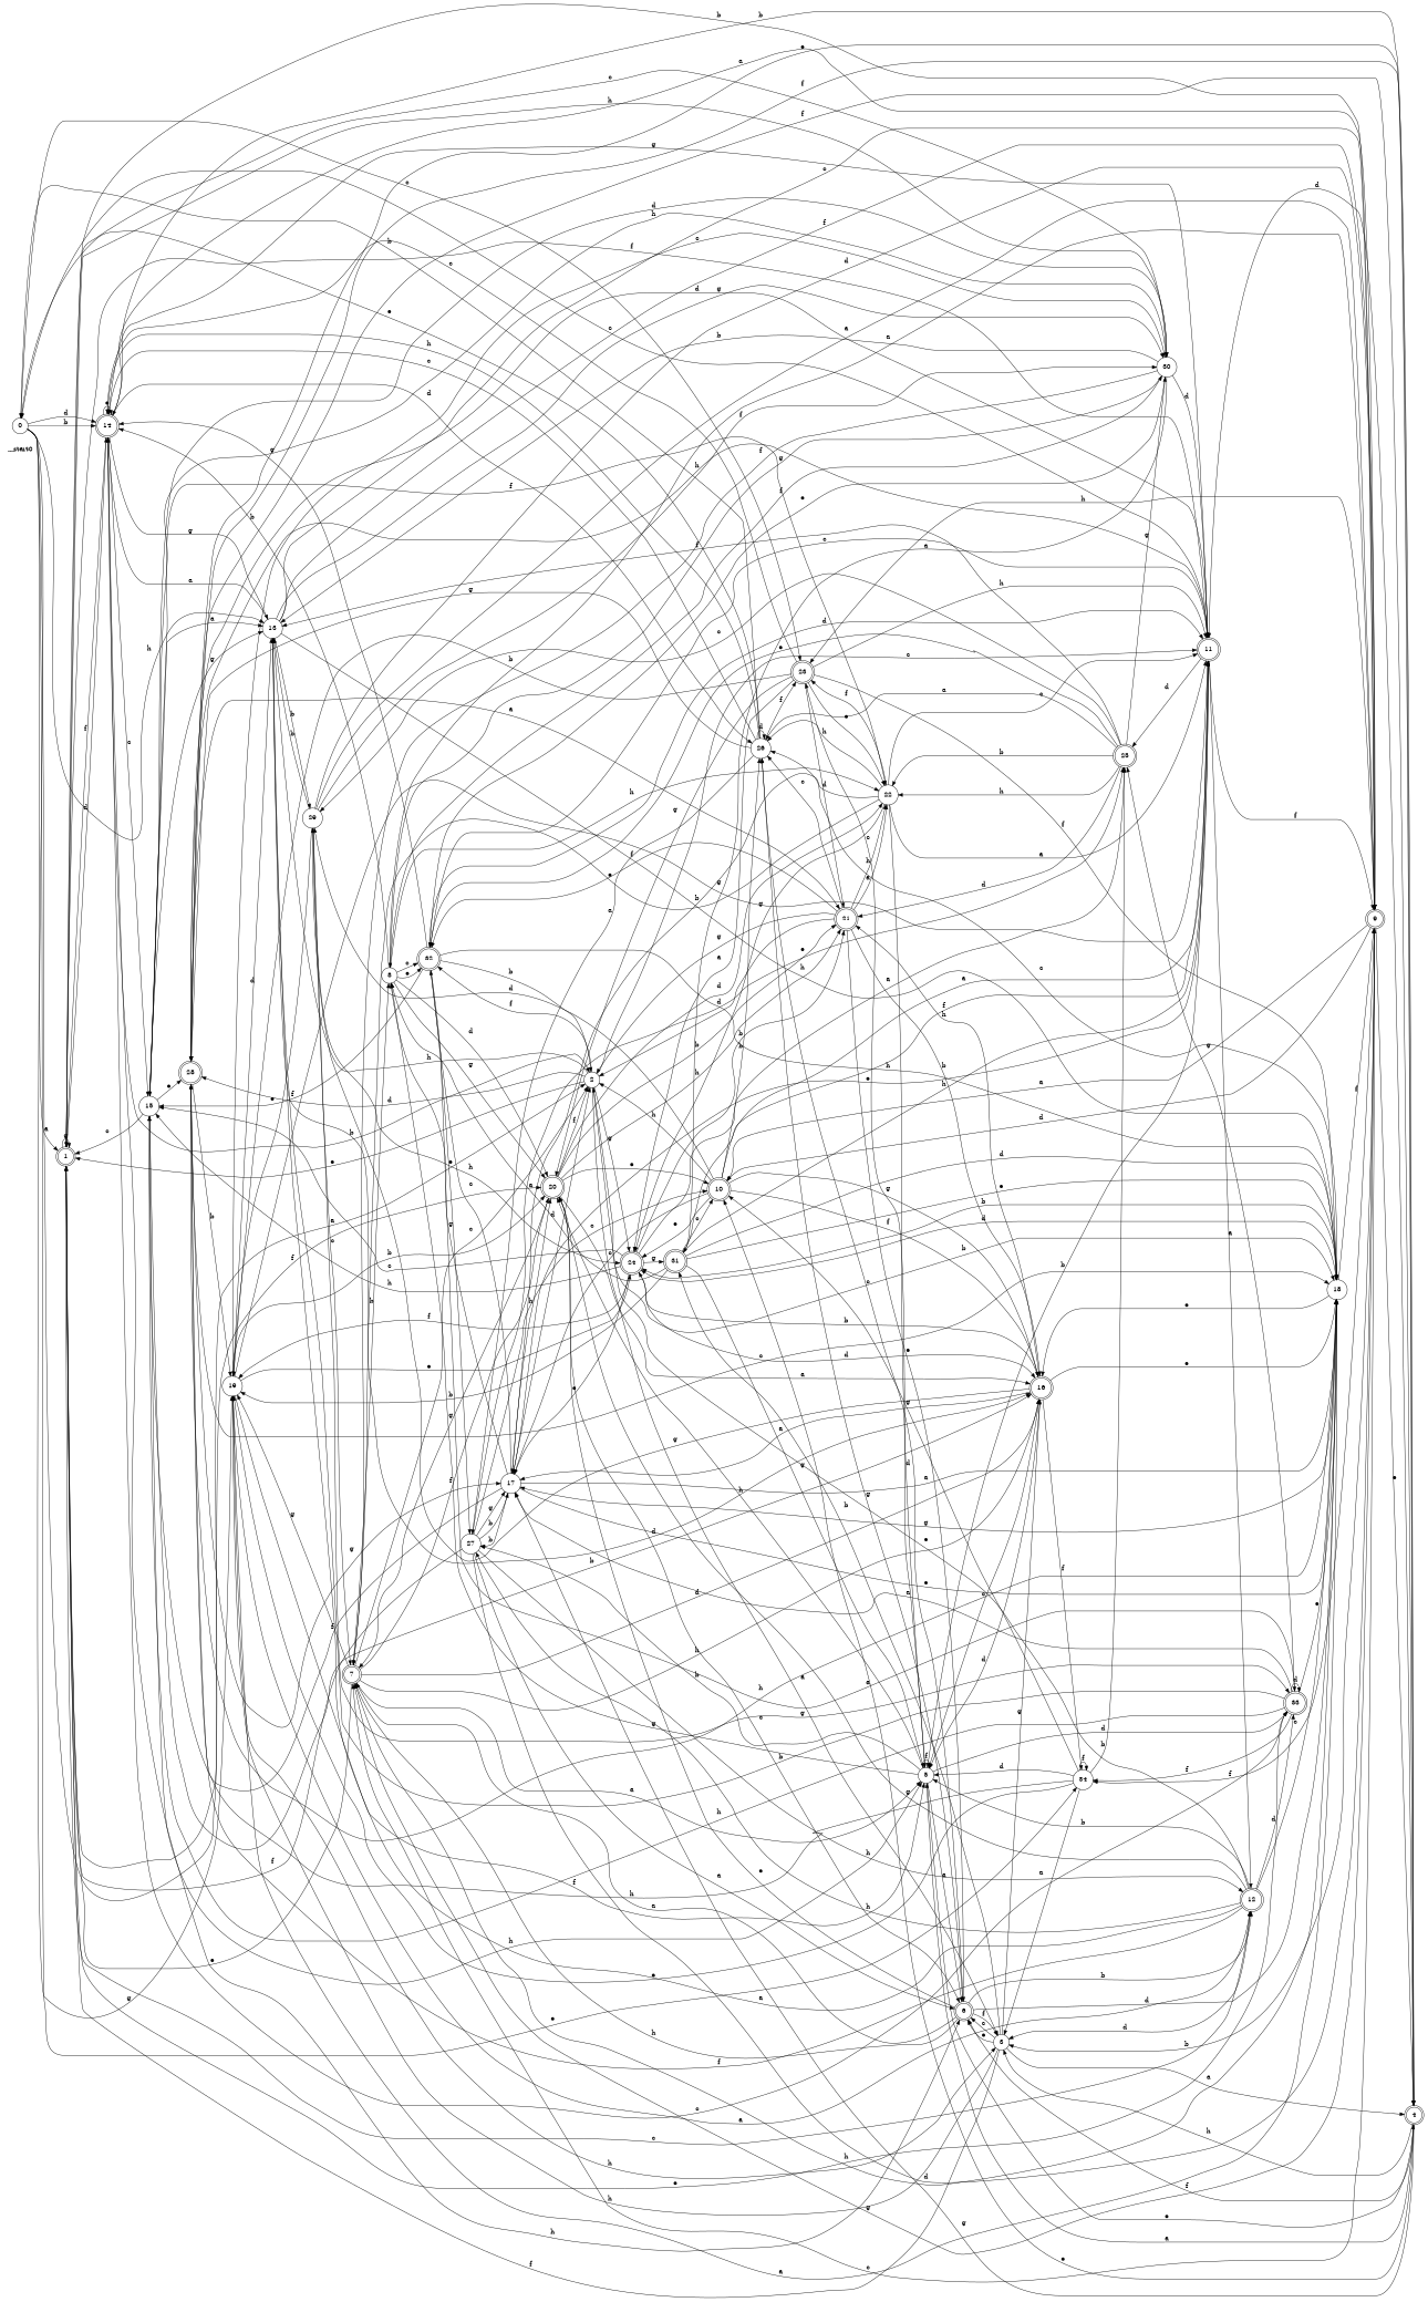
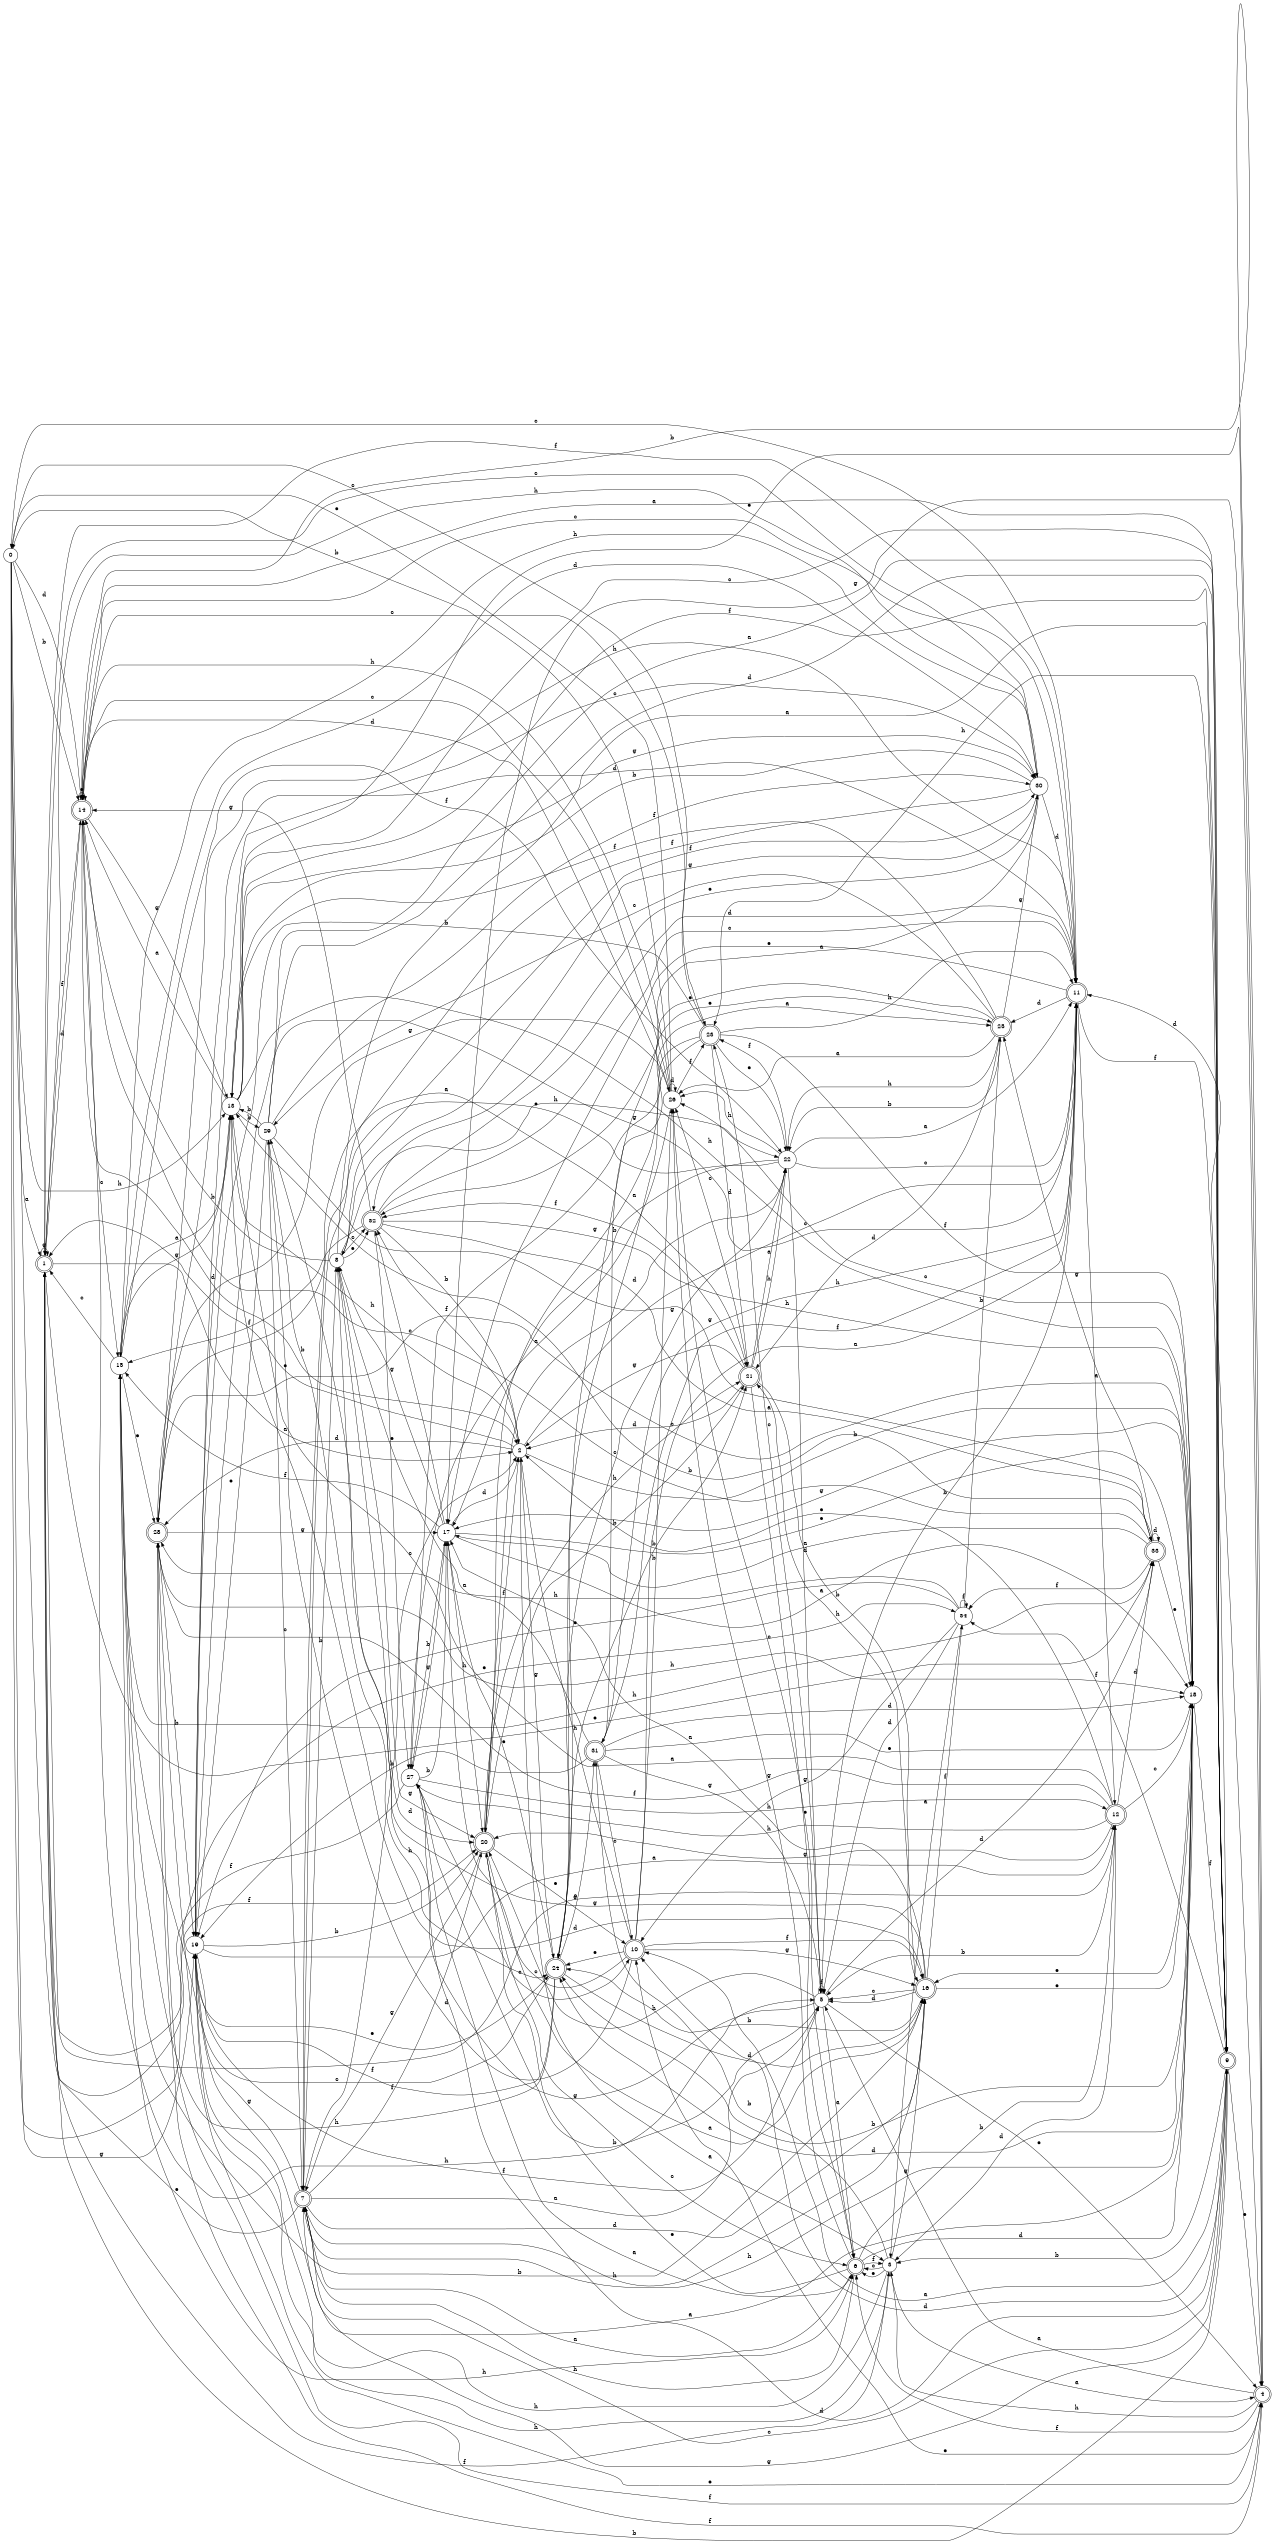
  digraph {
    rankdir=LR
    node [shape=doublecircle color=black fillcolor=white style="rounded,filled"]
-   __start0 [shape=none color="" fillcolor="" style=""]
    n2 [label=0 shape=circle style=filled]
    n3 [label=1]
    n4 [label=13 shape=circle style=filled]
    n5 [label=14]
    n6 [label=19 shape=circle style=filled]
    n7 [label=20]
    n8 [label=23]
    n9 [label=34 shape=circle style=filled]
    n10 [label=2 shape=circle style=filled]
    n11 [label=9]
    n12 [label=11]
    n13 [label=12]
    n14 [label=30 shape=circle style=filled]
    n15 [label=33]
    n16 [label=18 shape=circle style=filled]
    n17 [label=4]
    n18 [label=16]
    n19 [label=29 shape=circle style=filled]
    n20 [label=5 shape=circle style=filled]
    n21 [label=26 shape=circle style=filled]
    n22 [label=15 shape=circle style=filled]
    n23 [label=3 shape=circle style=filled]
    n24 [label=24]
    n25 [label=6]
    n26 [label=10]
    n27 [label=7]
    n28 [label=22 shape=circle style=filled]
    n29 [label=21]
    n30 [label=28]
    n31 [label=25]
    n32 [label=32]
    n33 [label=17 shape=circle style=filled]
    n34 [label=27 shape=circle style=filled]
    n35 [label=31]
    n36 [label=8 shape=circle style=filled]
    n2 -> n3 [label=a]
    n2 -> n4 [label=h]
    n2 -> n5 [label=b]
    n2 -> n5 [label=d]
    n2 -> n6 [label=g]
    n2 -> n7 [label=f]
    n2 -> n8 [label=c]
    n2 -> n9 [label=e]
    n3 -> n3 [label=g]
    n3 -> n5 [label=d]
    n3 -> n10 [label=a]
    n3 -> n11 [label=b]
    n3 -> n12 [label=f]
    n3 -> n13 [label=c]
    n3 -> n14 [label=h]
    n3 -> n15 [label=e]
    n4 -> n5 [label=a]
    n4 -> n11 [label=c]
    n4 -> n11 [label=f]
    n4 -> n14 [label=g]
    n4 -> n16 [label=h]
+   n4 -> n17 [label=e]
    n4 -> n18 [label=d]
    n4 -> n19 [label=b]
    n5 -> n3 [label=f]
    n5 -> n4 [label=g]
    n5 -> n5 [label=e]
    n5 -> n10 [label=b]
    n5 -> n11 [label=a]
    n5 -> n20 [label=h]
    n5 -> n21 [label=d]
    n5 -> n22 [label=c]
    n6 -> n4 [label=d]
    n6 -> n7 [label=b]
    n6 -> n12 [label=g]
    n6 -> n13 [label=a]
    n6 -> n14 [label=c]
    n6 -> n20 [label=f]
    n6 -> n23 [label=h]
    n6 -> n24 [label=e]
    n7 -> n10 [label=f]
    n7 -> n18 [label=a]
    n7 -> n25 [label=c]
    n7 -> n26 [label=e]
    n7 -> n27 [label=g]
    n7 -> n28 [label=d]
    n7 -> n29 [label=b]
    n7 -> n29 [label=h]
    n8 -> n5 [label=c]
    n8 -> n6 [label=b]
    n8 -> n7 [label=g]
    n8 -> n12 [label=h]
    n8 -> n16 [label=f]
    n8 -> n24 [label=a]
    n8 -> n28 [label=e]
    n8 -> n29 [label=d]
    n9 -> n6 [label=e]
    n9 -> n9 [label=f]
    n9 -> n20 [label=d]
    n9 -> n23 [label=a]
    n9 -> n26 [label=g]
    n9 -> n30 [label=h]
    n9 -> n31 [label=b]
    n10 -> n3 [label=e]
    n10 -> n4 [label=h]
    n10 -> n12 [label=c]
    n10 -> n16 [label=b]
    n10 -> n23 [label=a]
    n10 -> n24 [label=g]
    n10 -> n30 [label=d]
    n10 -> n32 [label=f]
    n11 -> n8 [label=h]
    n11 -> n9 [label=f]
    n11 -> n17 [label=e]
    n11 -> n23 [label=b]
    n11 -> n26 [label=a]
    n11 -> n26 [label=d]
    n11 -> n27 [label=c]
    n11 -> n27 [label=g]
    n12 -> n2 [label=c]
-   n12 -> n5 [label=g]
+   n12 -> n5 [label=c]
    n12 -> n11 [label=f]
    n12 -> n13 [label=a]
    n12 -> n20 [label=b]
    n12 -> n30 [label=h]
    n12 -> n31 [label=d]
    n12 -> n33 [label=e]
    n13 -> n4 [label=a]
    n13 -> n7 [label=g]
    n13 -> n10 [label=e]
    n13 -> n15 [label=d]
    n13 -> n16 [label=c]
    n13 -> n20 [label=b]
    n13 -> n23 [label=d]
    n13 -> n30 [label=f]
    n13 -> n34 [label=h]
    n14 -> n3 [label=c]
    n14 -> n4 [label=b]
    n14 -> n12 [label=d]
    n14 -> n22 [label=h]
    n14 -> n27 [label=f]
    n14 -> n32 [label=e]
    n14 -> n35 [label=a]
    n14 -> n36 [label=g]
    n15 -> n4 [label=b]
    n15 -> n5 [label=c]
    n15 -> n9 [label=f]
    n15 -> n15 [label=d]
    n15 -> n16 [label=e]
    n15 -> n22 [label=h]
    n15 -> n31 [label=g]
    n15 -> n33 [label=a]
    n16 -> n6 [label=a]
    n16 -> n11 [label=f]
    n16 -> n18 [label=e]
    n16 -> n21 [label=c]
    n16 -> n24 [label=b]
    n16 -> n24 [label=d]
    n16 -> n27 [label=h]
    n16 -> n33 [label=g]
    n17 -> n5 [label=b]
    n17 -> n12 [label=d]
    n17 -> n20 [label=a]
    n17 -> n23 [label=h]
    n17 -> n25 [label=f]
    n17 -> n26 [label=e]
    n17 -> n30 [label=f]
    n17 -> n33 [label=g]
    n18 -> n9 [label=f]
    n18 -> n16 [label=e]
    n18 -> n19 [label=g]
    n18 -> n20 [label=c]
    n18 -> n20 [label=d]
    n18 -> n24 [label=b]
    n18 -> n29 [label=h]
    n18 -> n33 [label=a]
    n19 -> n4 [label=b]
    n19 -> n6 [label=e]
    n19 -> n11 [label=a]
    n19 -> n11 [label=d]
    n19 -> n14 [label=f]
    n19 -> n15 [label=g]
    n19 -> n24 [label=h]
    n19 -> n27 [label=c]
    n20 -> n7 [label=h]
    n20 -> n8 [label=c]
    n20 -> n15 [label=d]
    n20 -> n17 [label=e]
    n20 -> n20 [label=f]
    n20 -> n25 [label=a]
    n20 -> n34 [label=b]
    n20 -> n36 [label=g]
    n21 -> n2 [label=b]
    n21 -> n2 [label=e]
    n21 -> n5 [label=c]
    n21 -> n5 [label=h]
    n21 -> n8 [label=f]
    n21 -> n21 [label=d]
    n21 -> n30 [label=g]
    n21 -> n34 [label=a]
    n22 -> n3 [label=c]
    n22 -> n4 [label=a]
    n22 -> n4 [label=g]
    n22 -> n14 [label=d]
    n22 -> n18 [label=b]
    n22 -> n25 [label=h]
    n22 -> n28 [label=f]
    n22 -> n30 [label=e]
    n23 -> n3 [label=f]
    n23 -> n6 [label=h]
    n23 -> n17 [label=a]
    n23 -> n18 [label=g]
    n23 -> n25 [label=c]
    n23 -> n25 [label=e]
    n23 -> n35 [label=b]
    n24 -> n6 [label=f]
    n24 -> n18 [label=d]
    n24 -> n22 [label=c]
    n24 -> n22 [label=h]
    n24 -> n29 [label=b]
    n24 -> n31 [label=a]
    n24 -> n33 [label=e]
    n24 -> n35 [label=g]
    n25 -> n7 [label=e]
    n25 -> n13 [label=b]
    n25 -> n16 [label=d]
    n25 -> n21 [label=c]
    n25 -> n21 [label=g]
    n25 -> n23 [label=f]
    n25 -> n27 [label=a]
    n25 -> n27 [label=h]
    n26 -> n10 [label=h]
    n26 -> n12 [label=a]
    n26 -> n18 [label=f]
    n26 -> n18 [label=g]
    n26 -> n19 [label=d]
    n26 -> n21 [label=b]
    n26 -> n24 [label=e]
    n26 -> n33 [label=c]
    n27 -> n3 [label=e]
    n27 -> n6 [label=g]
    n27 -> n7 [label=f]
    n27 -> n10 [label=c]
    n27 -> n18 [label=d]
    n27 -> n18 [label=h]
    n27 -> n20 [label=a]
    n27 -> n36 [label=b]
    n28 -> n8 [label=f]
    n28 -> n12 [label=a]
    n28 -> n12 [label=c]
    n28 -> n20 [label=d]
    n28 -> n21 [label=h]
    n28 -> n24 [label=g]
    n28 -> n27 [label=e]
    n28 -> n33 [label=b]
    n29 -> n10 [label=d]
    n29 -> n10 [label=g]
    n29 -> n18 [label=b]
    n29 -> n21 [label=c]
    n29 -> n25 [label=e]
    n29 -> n28 [label=a]
    n29 -> n28 [label=h]
    n29 -> n32 [label=f]
    n30 -> n6 [label=b]
    n30 -> n12 [label=d]
    n30 -> n16 [label=c]
    n30 -> n16 [label=h]
    n30 -> n17 [label=e]
    n30 -> n17 [label=f]
    n30 -> n29 [label=a]
    n30 -> n33 [label=g]
    n31 -> n4 [label=f]
    n31 -> n14 [label=g]
    n31 -> n19 [label=c]
    n31 -> n21 [label=a]
    n31 -> n28 [label=b]
    n31 -> n28 [label=h]
    n31 -> n29 [label=d]
    n31 -> n32 [label=e]
    n32 -> n5 [label=g]
    n32 -> n10 [label=b]
    n32 -> n12 [label=c]
    n32 -> n12 [label=d]
    n32 -> n15 [label=a]
    n32 -> n16 [label=h]
    n32 -> n22 [label=f]
    n32 -> n34 [label=e]
    n33 -> n7 [label=h]
    n33 -> n10 [label=d]
    n33 -> n16 [label=a]
    n33 -> n16 [label=e]
    n33 -> n22 [label=f]
    n33 -> n32 [label=c]
    n33 -> n34 [label=b]
    n33 -> n36 [label=g]
    n34 -> n3 [label=f]
    n34 -> n11 [label=d]
    n34 -> n13 [label=h]
    n34 -> n25 [label=a]
    n34 -> n26 [label=c]
    n34 -> n31 [label=e]
    n34 -> n33 [label=b]
    n34 -> n33 [label=g]
    n35 -> n6 [label=b]
    n35 -> n12 [label=f]
    n35 -> n12 [label=h]
    n35 -> n16 [label=d]
    n35 -> n16 [label=e]
    n35 -> n20 [label=g]
    n35 -> n26 [label=c]
    n35 -> n36 [label=a]
    n36 -> n5 [label=b]
    n36 -> n7 [label=d]
    n36 -> n7 [label=g]
    n36 -> n11 [label=a]
    n36 -> n14 [label=f]
    n36 -> n28 [label=h]
    n36 -> n32 [label=c]
    n36 -> n32 [label=e]
  }
